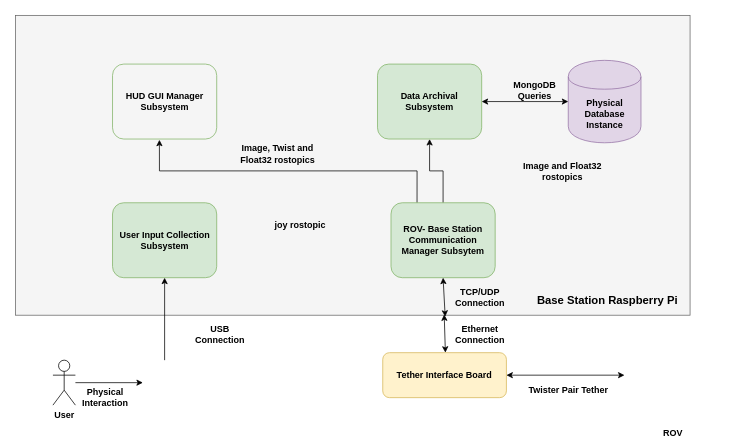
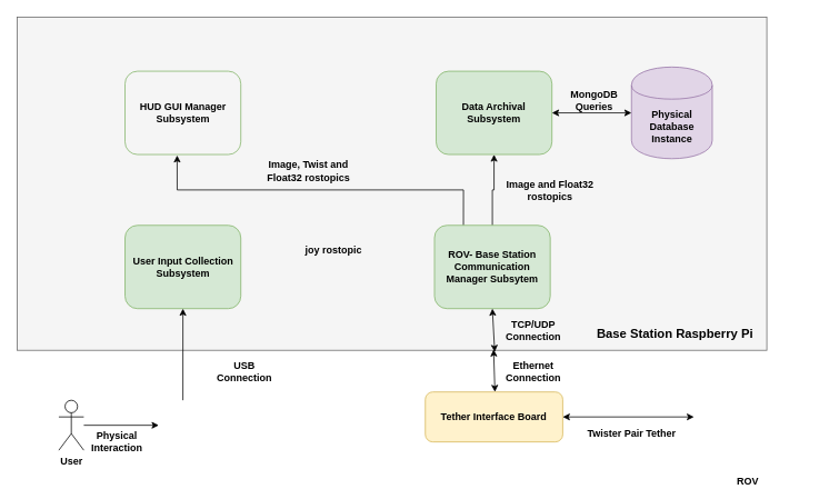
  <mxCell id="0" />
  <mxCell id="1" parent="0" />
  <mxCell id="2" value="" style="rounded=0;whiteSpace=wrap;html=1;fillColor=#f5f5f5;strokeColor=#666666;fontColor=#333333;" parent="1" vertex="1"><mxGeometry x="20" y="20" width="900" height="400" as="geometry" /></mxCell>
  <mxCell id="3" value="Base Station Raspberry Pi" style="text;html=1;strokeColor=none;fillColor=none;align=center;verticalAlign=middle;whiteSpace=wrap;rounded=0;fontStyle=1;fontSize=15;" parent="1" vertex="1"><mxGeometry x="710" y="390" width="200" height="20" as="geometry" /></mxCell>
  <mxCell id="4" value="Tether Interface Board" style="rounded=1;whiteSpace=wrap;html=1;fillColor=#fff2cc;strokeColor=#d6b656;fontStyle=1" parent="1" vertex="1"><mxGeometry x="510" y="470" width="165" height="60" as="geometry" /></mxCell>
  <mxCell id="5" value="&lt;b&gt;ROV&lt;/b&gt;" style="shape=image;html=1;verticalAlign=top;verticalLabelPosition=bottom;labelBackgroundColor=#ffffff;imageAspect=0;aspect=fixed;image=https://cdn4.iconfinder.com/data/icons/vehicle-set/64/submarine-128.png" parent="1" vertex="1"><mxGeometry x="832.5" y="436" width="128" height="128" as="geometry" /></mxCell>
  <mxCell id="6" value="" style="endArrow=classic;startArrow=classic;html=1;entryX=0;entryY=0.5;entryDx=0;entryDy=0;exitX=1;exitY=0.5;exitDx=0;exitDy=0;" parent="1" source="4" target="5" edge="1"><mxGeometry width="50" height="50" relative="1" as="geometry"><mxPoint x="332.5" y="590" as="sourcePoint" /><mxPoint x="382.5" y="540" as="targetPoint" /></mxGeometry></mxCell>
  <mxCell id="7" value="Twister Pair Tether" style="text;html=1;strokeColor=none;fillColor=none;align=center;verticalAlign=middle;whiteSpace=wrap;rounded=0;fontStyle=1" parent="1" vertex="1"><mxGeometry x="692.5" y="510" width="130" height="20" as="geometry" /></mxCell>
  <mxCell id="8" value="Ethernet Connection" style="text;html=1;strokeColor=none;fillColor=none;align=center;verticalAlign=middle;whiteSpace=wrap;rounded=0;fontStyle=1" parent="1" vertex="1"><mxGeometry x="620" y="436" width="40" height="20" as="geometry" /></mxCell>
  <mxCell id="9" value="" style="endArrow=classic;startArrow=classic;html=1;" parent="1" edge="1"><mxGeometry width="50" height="50" relative="1" as="geometry"><mxPoint x="593.574" y="470" as="sourcePoint" /><mxPoint x="592" y="419" as="targetPoint" /></mxGeometry></mxCell>
  <mxCell id="10" value="&lt;b&gt;User&lt;/b&gt;" style="shape=umlActor;verticalLabelPosition=bottom;labelBackgroundColor=#ffffff;verticalAlign=top;html=1;outlineConnect=0;" parent="1" vertex="1"><mxGeometry x="70" y="480" width="30" height="60" as="geometry" /></mxCell>
  <mxCell id="11" style="edgeStyle=orthogonalEdgeStyle;rounded=0;orthogonalLoop=1;jettySize=auto;html=1;exitX=0.5;exitY=0;exitDx=0;exitDy=0;entryX=0.5;entryY=1;entryDx=0;entryDy=0;" parent="1" source="12" target="14" edge="1"><mxGeometry relative="1" as="geometry" /></mxCell>
  <mxCell id="12" value="" style="shape=image;html=1;verticalAlign=top;verticalLabelPosition=bottom;labelBackgroundColor=#ffffff;imageAspect=0;aspect=fixed;image=https://cdn4.iconfinder.com/data/icons/video-game-adicts/1024/videogame_icons-10-128.png" parent="1" vertex="1"><mxGeometry x="180" y="480" width="78" height="78" as="geometry" /></mxCell>
  <mxCell id="13" value="" style="endArrow=classic;html=1;" parent="1" edge="1"><mxGeometry width="50" height="50" relative="1" as="geometry"><mxPoint x="100" y="510" as="sourcePoint" /><mxPoint x="190" y="510" as="targetPoint" /></mxGeometry></mxCell>
  <mxCell id="14" value="&lt;b&gt;User Input Collection Subsystem&lt;/b&gt;" style="rounded=1;whiteSpace=wrap;html=1;fillColor=#d5e8d4;strokeColor=#82b366;" parent="1" vertex="1"><mxGeometry x="149.5" y="270" width="139" height="100" as="geometry" /></mxCell>
  <mxCell id="15" value="USB Connection" style="text;html=1;strokeColor=none;fillColor=none;align=center;verticalAlign=middle;whiteSpace=wrap;rounded=0;fontStyle=1" parent="1" vertex="1"><mxGeometry x="273" y="436" width="40" height="20" as="geometry" /></mxCell>
  <mxCell id="16" value="Physical Interaction" style="text;html=1;strokeColor=none;fillColor=none;align=center;verticalAlign=middle;whiteSpace=wrap;rounded=0;fontStyle=1" parent="1" vertex="1"><mxGeometry x="120" y="520" width="40" height="20" as="geometry" /></mxCell>
  <mxCell id="17" style="edgeStyle=orthogonalEdgeStyle;rounded=0;orthogonalLoop=1;jettySize=auto;html=1;exitX=0.25;exitY=0;exitDx=0;exitDy=0;entryX=0.45;entryY=1.01;entryDx=0;entryDy=0;entryPerimeter=0;" parent="1" source="19" target="22" edge="1"><mxGeometry relative="1" as="geometry" /></mxCell>
  <mxCell id="18" style="edgeStyle=orthogonalEdgeStyle;rounded=0;orthogonalLoop=1;jettySize=auto;html=1;exitX=0.5;exitY=0;exitDx=0;exitDy=0;entryX=0.5;entryY=1;entryDx=0;entryDy=0;" parent="1" source="19" target="23" edge="1"><mxGeometry relative="1" as="geometry" /></mxCell>
  <mxCell id="19" value="&lt;b&gt;ROV- Base Station Communication Manager Subsytem&lt;/b&gt;" style="rounded=1;whiteSpace=wrap;html=1;fillColor=#d5e8d4;strokeColor=#82b366;" parent="1" vertex="1"><mxGeometry x="521" y="270" width="139" height="100" as="geometry" /></mxCell>
  <mxCell id="20" value="" style="endArrow=classic;startArrow=classic;html=1;entryX=0.637;entryY=1.005;entryDx=0;entryDy=0;entryPerimeter=0;exitX=0.5;exitY=1;exitDx=0;exitDy=0;" parent="1" source="19" target="2" edge="1"><mxGeometry width="50" height="50" relative="1" as="geometry"><mxPoint x="400" y="540" as="sourcePoint" /><mxPoint x="450" y="490" as="targetPoint" /></mxGeometry></mxCell>
  <mxCell id="21" value="TCP/UDP Connection" style="text;html=1;strokeColor=none;fillColor=none;align=center;verticalAlign=middle;whiteSpace=wrap;rounded=0;fontStyle=1" parent="1" vertex="1"><mxGeometry x="620" y="386" width="40" height="20" as="geometry" /></mxCell>
  <mxCell id="22" value="&lt;b&gt;HUD GUI Manager Subsystem&lt;/b&gt;" style="rounded=1;whiteSpace=wrap;html=1;fillColor=#f5f5f5;strokeColor=#82b366;" parent="1" vertex="1"><mxGeometry x="149.5" y="85" width="139" height="100" as="geometry" /></mxCell>
- <mxCell id="23" value="&lt;b&gt;Data Archival Subsystem&lt;/b&gt;" style="rounded=1;whiteSpace=wrap;html=1;fillColor=#d5e8d4;strokeColor=#82b366;" parent="1" vertex="1"><mxGeometry x="503" y="85" width="139" height="100" as="geometry" /></mxCell>
+ <mxCell id="23" value="&lt;b&gt;Data Archival Subsystem&lt;/b&gt;" style="rounded=1;whiteSpace=wrap;html=1;fillColor=#d5e8d4;strokeColor=#82b366;" parent="1" vertex="1"><mxGeometry x="523" y="85" width="139" height="100" as="geometry" /></mxCell>
  <mxCell id="24" value="&lt;b&gt;Physical Database Instance&lt;/b&gt;" style="shape=cylinder;whiteSpace=wrap;html=1;boundedLbl=1;backgroundOutline=1;fillColor=#e1d5e7;strokeColor=#9673a6;" parent="1" vertex="1"><mxGeometry x="757.5" y="80" width="97" height="110" as="geometry" /></mxCell>
  <mxCell id="25" value="" style="endArrow=classic;startArrow=classic;html=1;entryX=0;entryY=0.5;entryDx=0;entryDy=0;exitX=1;exitY=0.5;exitDx=0;exitDy=0;" parent="1" source="23" target="24" edge="1"><mxGeometry width="50" height="50" relative="1" as="geometry"><mxPoint x="-20" y="370" as="sourcePoint" /><mxPoint x="30" y="320" as="targetPoint" /></mxGeometry></mxCell>
  <mxCell id="26" value="joy rostopic" style="text;html=1;strokeColor=none;fillColor=none;align=center;verticalAlign=middle;whiteSpace=wrap;rounded=0;fontStyle=1" parent="1" vertex="1"><mxGeometry x="360" y="290" width="80" height="20" as="geometry" /></mxCell>
  <mxCell id="27" value="Image, Twist and Float32 rostopics" style="text;html=1;strokeColor=none;fillColor=none;align=center;verticalAlign=middle;whiteSpace=wrap;rounded=0;fontStyle=1" parent="1" vertex="1"><mxGeometry x="310" y="195" width="120" height="20" as="geometry" /></mxCell>
- <mxCell id="28" value="Image and Float32 rostopics" style="text;html=1;strokeColor=none;fillColor=none;align=center;verticalAlign=middle;whiteSpace=wrap;rounded=0;fontStyle=1" parent="1" vertex="1"><mxGeometry x="690" y="217.5" width="120" height="20" as="geometry" /></mxCell>
+ <mxCell id="28" value="Image and Float32 rostopics" style="text;html=1;strokeColor=none;fillColor=none;align=center;verticalAlign=middle;whiteSpace=wrap;rounded=0;fontStyle=1" parent="1" vertex="1"><mxGeometry x="600" y="217.5" width="120" height="20" as="geometry" /></mxCell>
  <mxCell id="29" value="MongoDB Queries" style="text;html=1;strokeColor=none;fillColor=none;align=center;verticalAlign=middle;whiteSpace=wrap;rounded=0;fontStyle=1" parent="1" vertex="1"><mxGeometry x="692.5" y="110" width="40" height="20" as="geometry" /></mxCell>
